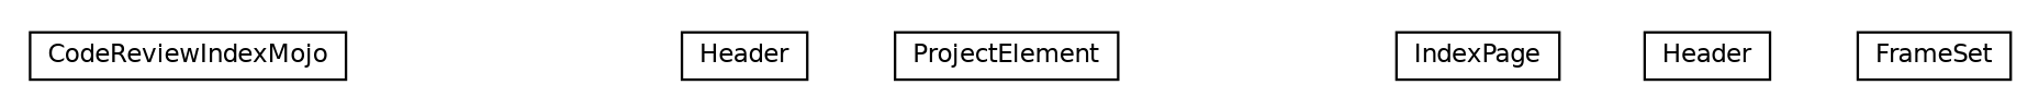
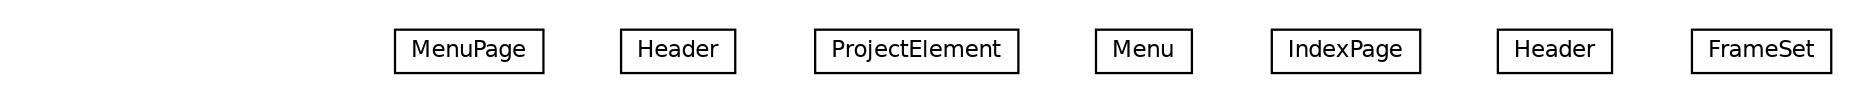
  digraph {
    nodesep=0.25
    ranksep=0.5
    node [fontcolor=black fontname=Helvetica fontsize=10.0 shape=plaintext]
-   n1 [label=<<table title="fr.fastconnect.factory.tibco.bw.codereview.pages.CodeReviewIndexMojo" border="0" cellborder="1" cellspacing="0" cellpadding="2" port="p" href="./CodeReviewIndexMojo.html"> 		<tr><td><table border="0" cellspacing="0" cellpadding="1"> <tr><td align="center" balign="center"> CodeReviewIndexMojo </td></tr> 		</table></td></tr> 		</table>>]
+   n2 [label=<<table title="fr.fastconnect.factory.tibco.bw.codereview.pages.MenuPage" border="0" cellborder="1" cellspacing="0" cellpadding="2" port="p" href="./MenuPage.html"> 		<tr><td><table border="0" cellspacing="0" cellpadding="1"> <tr><td align="center" balign="center"> MenuPage </td></tr> 		</table></td></tr> 		</table>>]
    n3 [label=<<table title="fr.fastconnect.factory.tibco.bw.codereview.pages.MenuPage.Header" border="0" cellborder="1" cellspacing="0" cellpadding="2" port="p" href="./MenuPage.Header.html"> 		<tr><td><table border="0" cellspacing="0" cellpadding="1"> <tr><td align="center" balign="center"> Header </td></tr> 		</table></td></tr> 		</table>>]
    n4 [label=<<table title="fr.fastconnect.factory.tibco.bw.codereview.pages.MenuPage.ProjectElement" border="0" cellborder="1" cellspacing="0" cellpadding="2" port="p" href="./MenuPage.ProjectElement.html"> 		<tr><td><table border="0" cellspacing="0" cellpadding="1"> <tr><td align="center" balign="center"> ProjectElement </td></tr> 		</table></td></tr> 		</table>>]
+   n5 [label=<<table title="fr.fastconnect.factory.tibco.bw.codereview.pages.MenuPage.Menu" border="0" cellborder="1" cellspacing="0" cellpadding="2" port="p" href="./MenuPage.Menu.html"> 		<tr><td><table border="0" cellspacing="0" cellpadding="1"> <tr><td align="center" balign="center"> Menu </td></tr> 		</table></td></tr> 		</table>>]
    n6 [label=<<table title="fr.fastconnect.factory.tibco.bw.codereview.pages.IndexPage" border="0" cellborder="1" cellspacing="0" cellpadding="2" port="p" href="./IndexPage.html"> 		<tr><td><table border="0" cellspacing="0" cellpadding="1"> <tr><td align="center" balign="center"> IndexPage </td></tr> 		</table></td></tr> 		</table>>]
    n7 [label=<<table title="fr.fastconnect.factory.tibco.bw.codereview.pages.IndexPage.Header" border="0" cellborder="1" cellspacing="0" cellpadding="2" port="p" href="./IndexPage.Header.html"> 		<tr><td><table border="0" cellspacing="0" cellpadding="1"> <tr><td align="center" balign="center"> Header </td></tr> 		</table></td></tr> 		</table>>]
    n8 [label=<<table title="fr.fastconnect.factory.tibco.bw.codereview.pages.IndexPage.FrameSet" border="0" cellborder="1" cellspacing="0" cellpadding="2" port="p" href="./IndexPage.FrameSet.html"> 		<tr><td><table border="0" cellspacing="0" cellpadding="1"> <tr><td align="center" balign="center"> FrameSet </td></tr> 		</table></td></tr> 		</table>>]
  }
